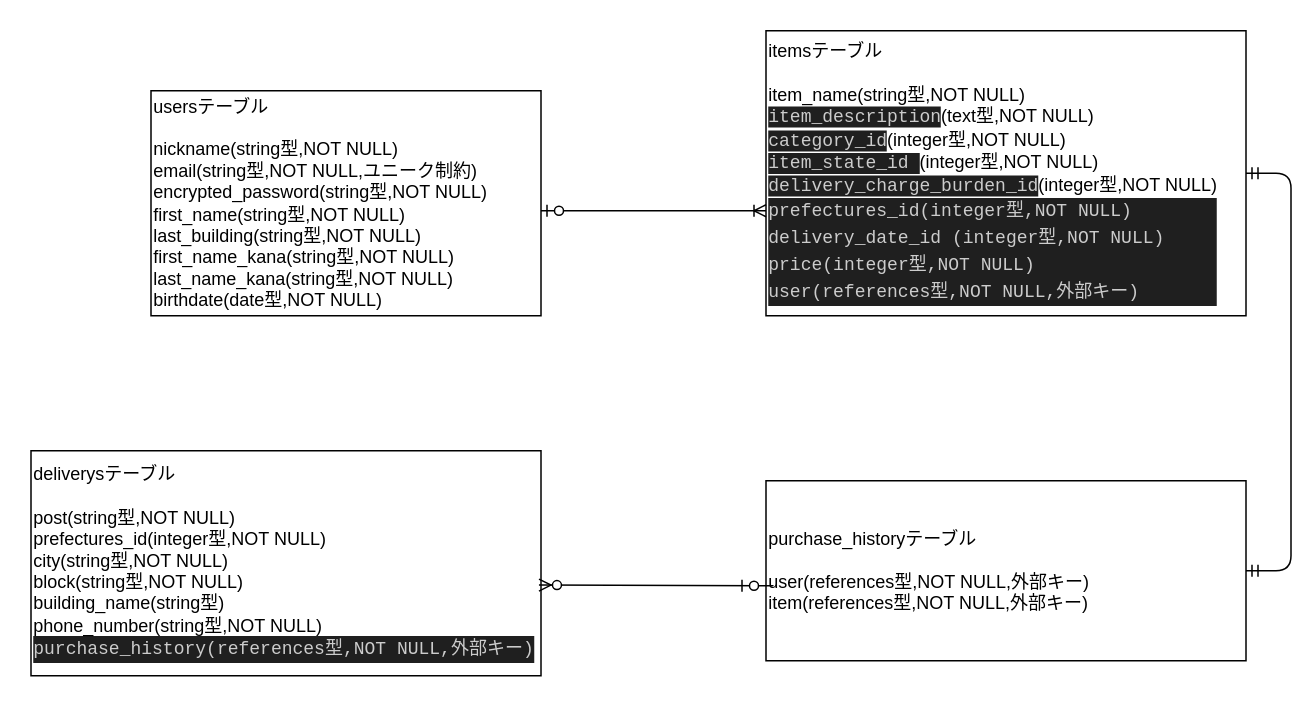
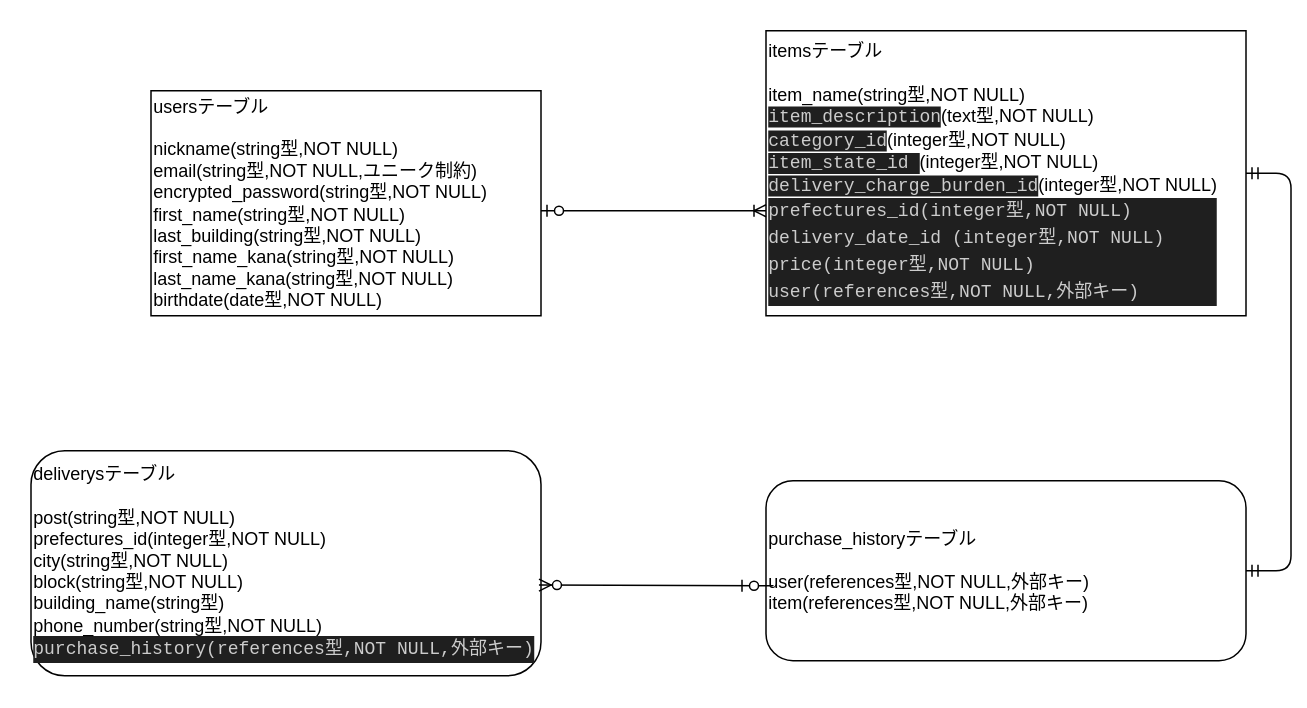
  <mxCell id="0" />
  <mxCell id="1" parent="0" />
  <mxCell id="2" value="usersテーブル&lt;br&gt;&lt;br&gt;nickname(string型,NOT NULL)&lt;br&gt;email(string型,NOT NULL,ユニーク制約)&lt;br&gt;encrypted_password(string型,NOT NULL)&lt;br&gt;first_name(string型,NOT NULL)&lt;br&gt;last_building(string型,NOT NULL)&lt;br&gt;first_name_kana(string型,NOT NULL)&lt;br&gt;last_name_kana(string型,NOT NULL)&lt;br&gt;birthdate(date型,NOT NULL)" style="rounded=0;whiteSpace=wrap;html=1;align=left;" vertex="1" parent="1"><mxGeometry x="100" y="60" width="260" height="150" as="geometry" /></mxCell>
  <mxCell id="3" value="itemsテーブル&lt;br&gt;&lt;br&gt;item_name(string型,NOT NULL)&lt;br&gt;&lt;span style=&quot;background-color: rgb(31, 31, 31); color: rgb(204, 204, 204); font-family: Menlo, Monaco, &amp;quot;Courier New&amp;quot;, monospace;&quot;&gt;item_description&lt;/span&gt;(text型,NOT NULL)&lt;br&gt;&lt;span style=&quot;background-color: rgb(31, 31, 31); color: rgb(204, 204, 204); font-family: Menlo, Monaco, &amp;quot;Courier New&amp;quot;, monospace;&quot;&gt;category_id&lt;/span&gt;(integer型,NOT NULL)&lt;br&gt;&lt;span style=&quot;background-color: rgb(31, 31, 31); color: rgb(204, 204, 204); font-family: Menlo, Monaco, &amp;quot;Courier New&amp;quot;, monospace;&quot;&gt;item_state_id &lt;/span&gt;(integer型,NOT NULL)&lt;br&gt;&lt;span style=&quot;background-color: rgb(31, 31, 31); color: rgb(204, 204, 204); font-family: Menlo, Monaco, &amp;quot;Courier New&amp;quot;, monospace;&quot;&gt;delivery_charge_burden_id&lt;/span&gt;(integer型,NOT NULL)&lt;br&gt;&lt;div style=&quot;color: rgb(204, 204, 204); background-color: rgb(31, 31, 31); font-family: Menlo, Monaco, &amp;quot;Courier New&amp;quot;, monospace; line-height: 18px;&quot;&gt;&lt;span style=&quot;&quot;&gt;prefectures_id&lt;/span&gt;(integer型,NOT NULL)&lt;/div&gt;&lt;div style=&quot;color: rgb(204, 204, 204); background-color: rgb(31, 31, 31); font-family: Menlo, Monaco, &amp;quot;Courier New&amp;quot;, monospace; line-height: 18px;&quot;&gt;&lt;div style=&quot;line-height: 18px;&quot;&gt;&lt;span style=&quot;&quot;&gt;delivery_date_id &lt;/span&gt;(integer型,NOT NULL)&lt;/div&gt;&lt;div style=&quot;line-height: 18px;&quot;&gt;&lt;div style=&quot;line-height: 18px;&quot;&gt;&lt;span style=&quot;&quot;&gt;price&lt;/span&gt;(integer型,NOT NULL)&lt;/div&gt;&lt;div style=&quot;line-height: 18px;&quot;&gt;user(references型,NOT NULL,外部キー)&lt;/div&gt;&lt;/div&gt;&lt;/div&gt;" style="rounded=0;whiteSpace=wrap;html=1;align=left;" vertex="1" parent="1"><mxGeometry x="510" y="20" width="320" height="190" as="geometry" /></mxCell>
  <mxCell id="4" value="" style="edgeStyle=entityRelationEdgeStyle;fontSize=12;html=1;endArrow=ERoneToMany;startArrow=ERzeroToOne;" edge="1" parent="1"><mxGeometry width="100" height="100" relative="1" as="geometry"><mxPoint x="360" y="140" as="sourcePoint" /><mxPoint x="510" y="140" as="targetPoint" /></mxGeometry></mxCell>
- <mxCell id="5" value="purchase_historyテーブル&lt;br&gt;&lt;br&gt;user(references型,NOT NULL,外部キー)&lt;br&gt;item(references型,NOT NULL,外部キー)" style="rounded=0;whiteSpace=wrap;html=1;align=left;" vertex="1" parent="1"><mxGeometry x="510" y="320" width="320" height="120" as="geometry" /></mxCell>
+ <mxCell id="5" value="purchase_historyテーブル&lt;br&gt;&lt;br&gt;user(references型,NOT NULL,外部キー)&lt;br&gt;item(references型,NOT NULL,外部キー)" style="whiteSpace=wrap;html=1;align=left;rounded=1;" vertex="1" parent="1"><mxGeometry x="510" y="320" width="320" height="120" as="geometry" /></mxCell>
  <mxCell id="6" value="" style="edgeStyle=entityRelationEdgeStyle;fontSize=12;html=1;endArrow=ERmandOne;startArrow=ERmandOne;" edge="1" parent="1" source="5" target="3"><mxGeometry width="100" height="100" relative="1" as="geometry"><mxPoint x="550" y="260" as="sourcePoint" /><mxPoint x="650" y="160" as="targetPoint" /></mxGeometry></mxCell>
- <mxCell id="7" value="deliverysテーブル&lt;br&gt;&lt;br&gt;post(string型,NOT NULL)&lt;br&gt;prefectures_id(integer型,NOT NULL)&lt;br&gt;city(string型,NOT NULL)&lt;br&gt;block(string型,NOT NULL)&lt;br&gt;building_name(string型)&lt;br&gt;phone_number(string型,NOT NULL)&lt;br&gt;&lt;div style=&quot;color: rgb(204, 204, 204); background-color: rgb(31, 31, 31); font-family: Menlo, Monaco, &amp;quot;Courier New&amp;quot;, monospace; line-height: 18px;&quot;&gt;purchase_history(references型,NOT NULL,外部キー)&lt;/div&gt;" style="rounded=0;whiteSpace=wrap;html=1;align=left;" vertex="1" parent="1"><mxGeometry x="20" y="300" width="340" height="150" as="geometry" /></mxCell>
+ <mxCell id="7" value="deliverysテーブル&lt;br&gt;&lt;br&gt;post(string型,NOT NULL)&lt;br&gt;prefectures_id(integer型,NOT NULL)&lt;br&gt;city(string型,NOT NULL)&lt;br&gt;block(string型,NOT NULL)&lt;br&gt;building_name(string型)&lt;br&gt;phone_number(string型,NOT NULL)&lt;br&gt;&lt;div style=&quot;color: rgb(204, 204, 204); background-color: rgb(31, 31, 31); font-family: Menlo, Monaco, &amp;quot;Courier New&amp;quot;, monospace; line-height: 18px;&quot;&gt;purchase_history(references型,NOT NULL,外部キー)&lt;/div&gt;" style="whiteSpace=wrap;html=1;align=left;rounded=1;" vertex="1" parent="1"><mxGeometry x="20" y="300" width="340" height="150" as="geometry" /></mxCell>
  <mxCell id="8" value="" style="edgeStyle=entityRelationEdgeStyle;fontSize=12;html=1;endArrow=ERzeroToMany;startArrow=ERzeroToOne;entryX=0.996;entryY=0.597;entryDx=0;entryDy=0;entryPerimeter=0;" edge="1" parent="1" target="7"><mxGeometry width="100" height="100" relative="1" as="geometry"><mxPoint x="490" y="390" as="sourcePoint" /><mxPoint x="370" y="380" as="targetPoint" /></mxGeometry></mxCell>
